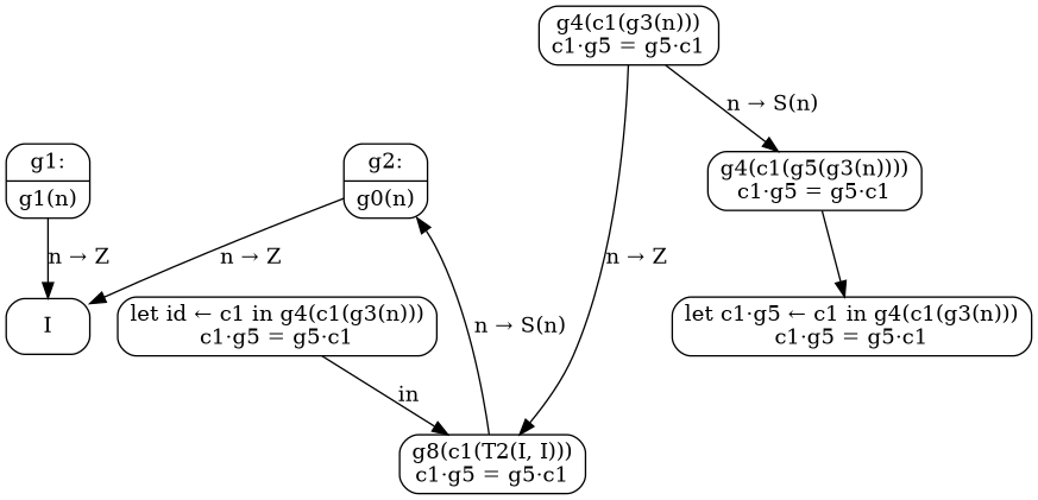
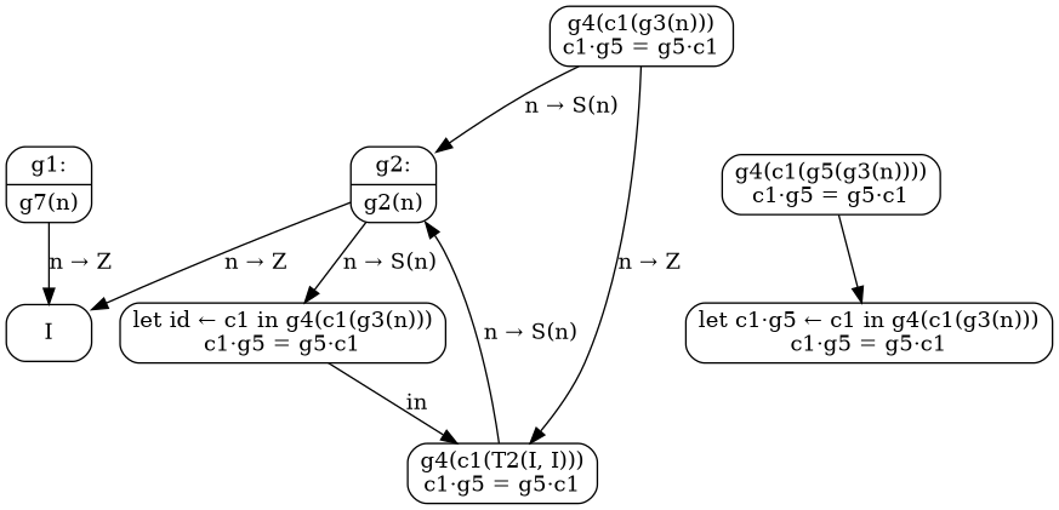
  digraph {
    node [shape=box style=rounded]
-   n1 [label="{g1:|g1(n)}" shape=record]
+   n1 [label="{g1:|g7(n)}" shape=record]
    n2 [label=I]
-   n3 [label="{g2:|g0(n)}" shape=record]
+   n3 [label="{g2:|g2(n)}" shape=record]
    n4 [label="let id ← c1 in g4(c1(g3(n)))\nc1·g5 = g5·c1"]
-   n5 [label="g8(c1(T2(I, I)))\nc1·g5 = g5·c1"]
+   n5 [label="g4(c1(T2(I, I)))\nc1·g5 = g5·c1"]
    n6 [label="g4(c1(g3(n)))\nc1·g5 = g5·c1"]
    n7 [label="g4(c1(g5(g3(n))))\nc1·g5 = g5·c1"]
    n8 [label="let c1·g5 ← c1 in g4(c1(g3(n)))\nc1·g5 = g5·c1"]
    n1 -> n2 [label="n → Z"]
    n3 -> n2 [label="n → Z"]
+   n3 -> n4 [label="n → S(n)"]
    n4 -> n5 [label=in]
    n5 -> n3 [label="n → S(n)"]
    n6 -> n5 [label="n → Z"]
-   n6 -> n7 [label="n → S(n)"]
+   n6 -> n3 [label="n → S(n)"]
    n7 -> n8
  }
